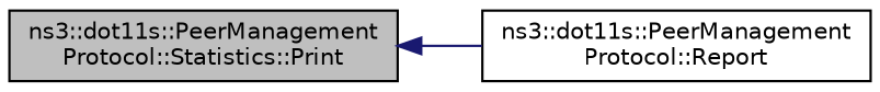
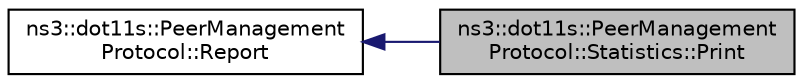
  digraph {
    rankdir=LR
    node [color=black fontname=Helvetica fontsize=10 shape=record style=filled]
    n1 [fillcolor=grey75 fontcolor=black height=0.2 label="ns3::dot11s::PeerManagement\lProtocol::Statistics::Print" width=0.4]
    n2 [fillcolor=white height=0.2 label="ns3::dot11s::PeerManagement\lProtocol::Report" width=0.4]
-   n1 -> n2 [color=midnightblue dir=back fontname=Helvetica fontsize=10 labelfontname=Helvetica labelfontsize=10 style=solid]
+   n2 -> n1 [color=midnightblue dir=back fontname=Helvetica fontsize=10 labelfontname=Helvetica labelfontsize=10 style=solid]
  }
